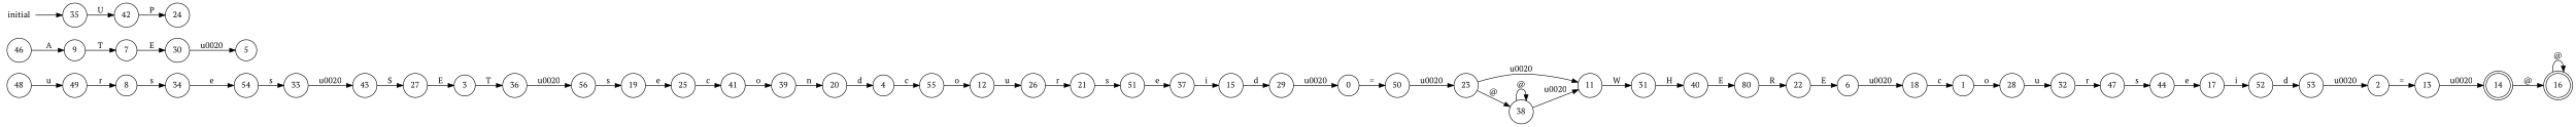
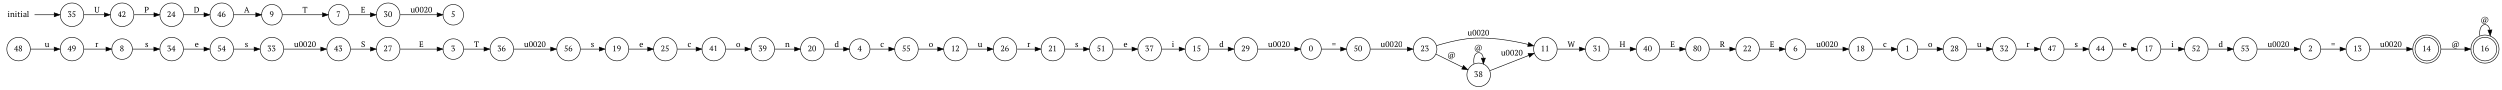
  digraph {
    fontname="PT Serif"
    rankdir=LR
    node [fontname="PT Serif" shape=circle]
    edge [fontname="PT Serif"]
    0
    50
    23
    11
    38
    1
    28
    32
    47
    2
    13
    14 [shape=doublecircle]
    16 [shape=doublecircle]
    3
    36
    56
    19
    4
    55
    12
    26
    48
    49
    6
    18
    7
    30
    5
    8
    34
    54
    33
    9
    n34 [label=80]
    22
    31
    40
    21
    51
    15
    29
    17
    52
    53
    25
    41
    39
    20
    37
    24
    46
    27
    44
    43
    35
    42
    initial [shape=plaintext]
    0 -> 50 [label="="]
    50 -> 23 [label="\u0020"]
    23 -> 11 [label="\u0020"]
    23 -> 38 [label="@"]
    11 -> 31 [label=W]
    38 -> 11 [label="\u0020"]
    38 -> 38 [label="@"]
    1 -> 28 [label=o]
    28 -> 32 [label=u]
    32 -> 47 [label=r]
    47 -> 44 [label=s]
    2 -> 13 [label="="]
    13 -> 14 [label="\u0020"]
    14 -> 16 [label="@"]
    16 -> 16 [label="@"]
    3 -> 36 [label=T]
    36 -> 56 [label="\u0020"]
    56 -> 19 [label=s]
    19 -> 25 [label=e]
    4 -> 55 [label=c]
    55 -> 12 [label=o]
    12 -> 26 [label=u]
    26 -> 21 [label=r]
    48 -> 49 [label=u]
    49 -> 8 [label=r]
    6 -> 18 [label="\u0020"]
    18 -> 1 [label=c]
    7 -> 30 [label=E]
    30 -> 5 [label="\u0020"]
    8 -> 34 [label=s]
    34 -> 54 [label=e]
    54 -> 33 [label=s]
    33 -> 43 [label="\u0020"]
    9 -> 7 [label=T]
    n34 -> 22 [label=R]
    22 -> 6 [label=E]
    31 -> 40 [label=H]
    40 -> n34 [label=E]
    21 -> 51 [label=s]
    51 -> 37 [label=e]
    15 -> 29 [label=d]
    29 -> 0 [label="\u0020"]
    17 -> 52 [label=i]
    52 -> 53 [label=d]
    53 -> 2 [label="\u0020"]
    25 -> 41 [label=c]
    41 -> 39 [label=o]
    39 -> 20 [label=n]
    20 -> 4 [label=d]
    37 -> 15 [label=i]
+   24 -> 46 [label=D]
    46 -> 9 [label=A]
    27 -> 3 [label=E]
    44 -> 17 [label=e]
    43 -> 27 [label=S]
    35 -> 42 [label=U]
    42 -> 24 [label=P]
    initial -> 35
  }
